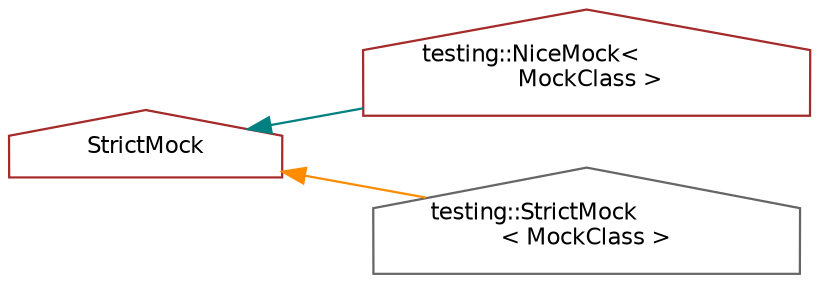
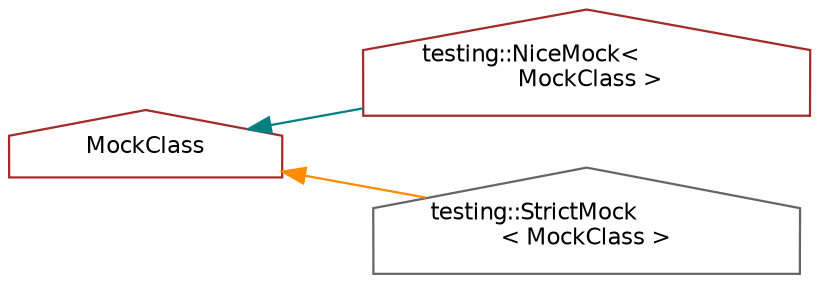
  digraph {
    rankdir=LR
    node [color=brown fillcolor=white fontname=Helvetica fontsize=10 shape=house style=filled]
    edge [dir=back fontname=Helvetica fontsize=10 labelfontname=Helvetica labelfontsize=10 style=solid]
-   n1 [height=0.2 label=StrictMock width=0.4]
+   n1 [height=0.2 label=MockClass width=0.4]
    n2 [height=0.2 label="testing::NiceMock\<\l MockClass \>" width=0.4]
    n3 [color=gray40 height=0.2 label="testing::StrictMock\l\< MockClass \>" width=0.4]
    n1 -> n2 [color=teal]
    n1 -> n3 [color=darkorange]
  }
